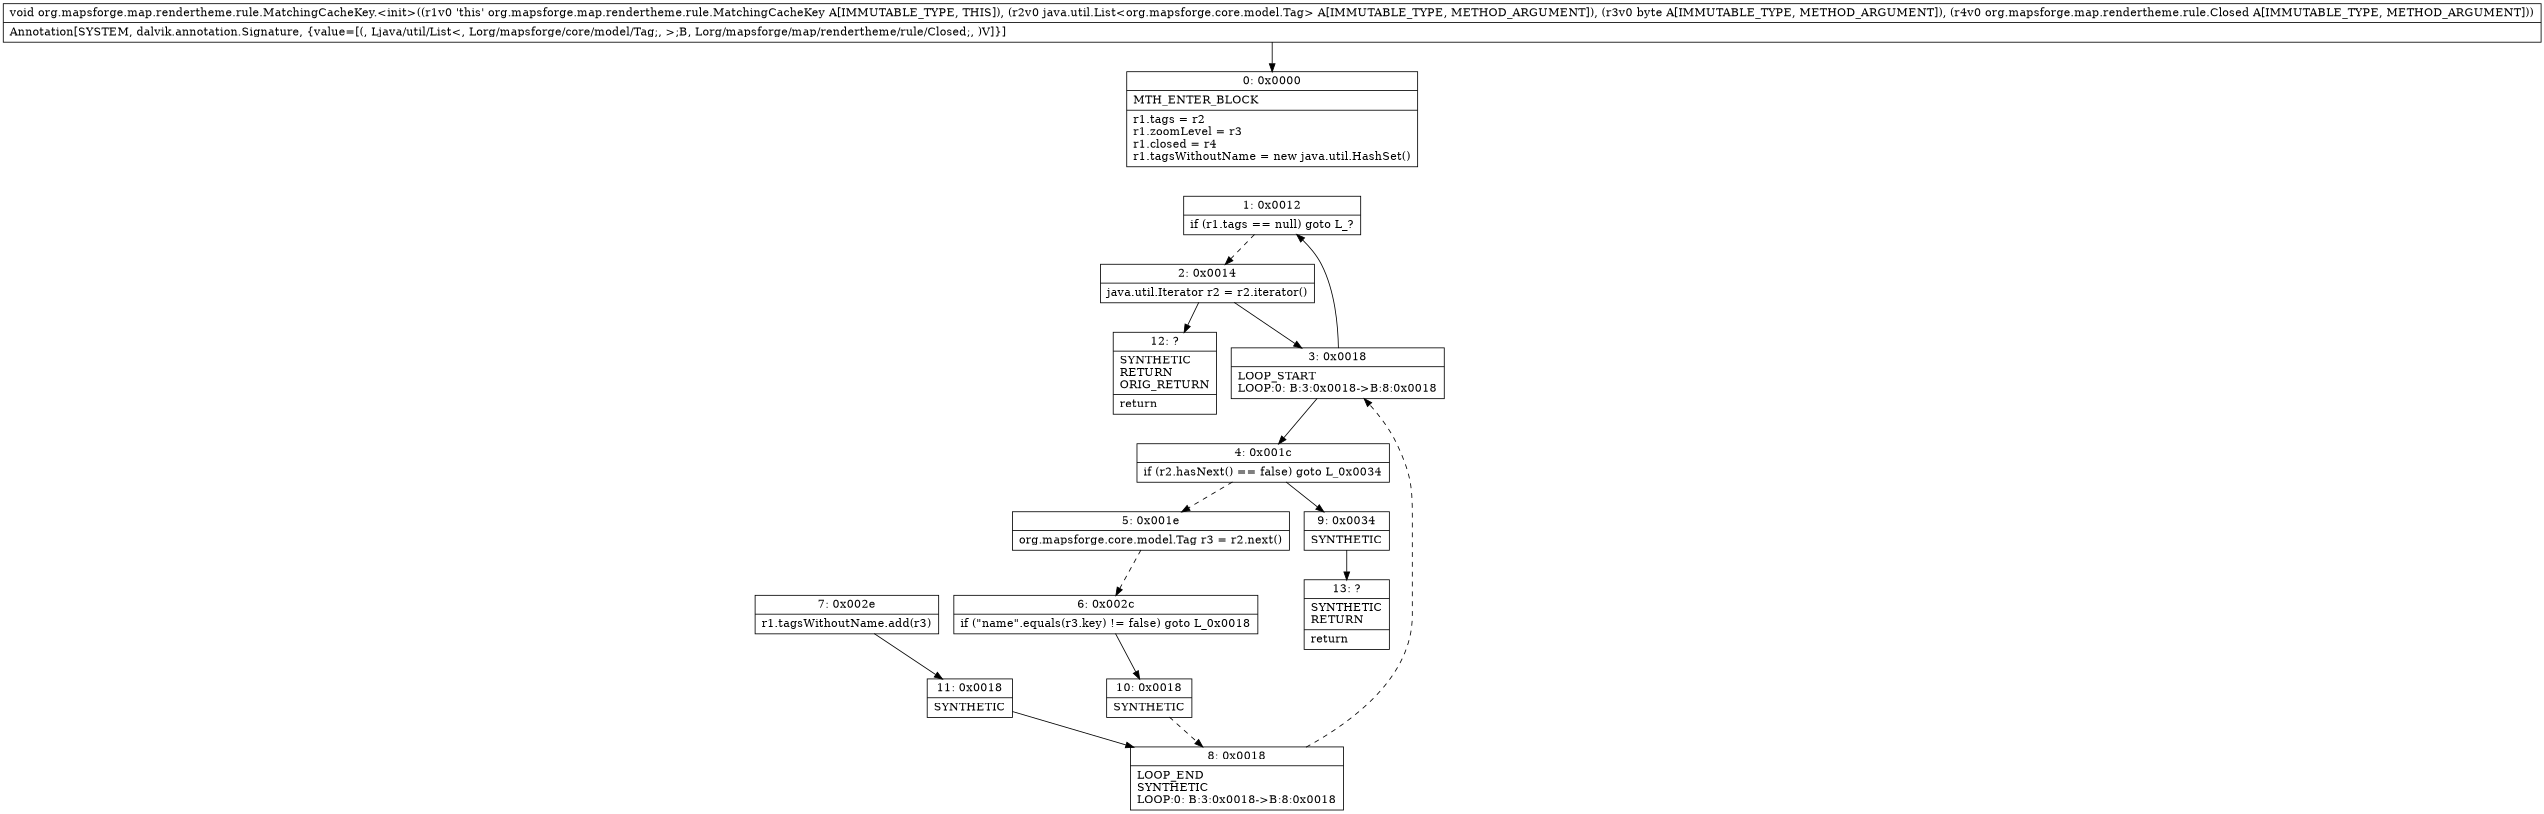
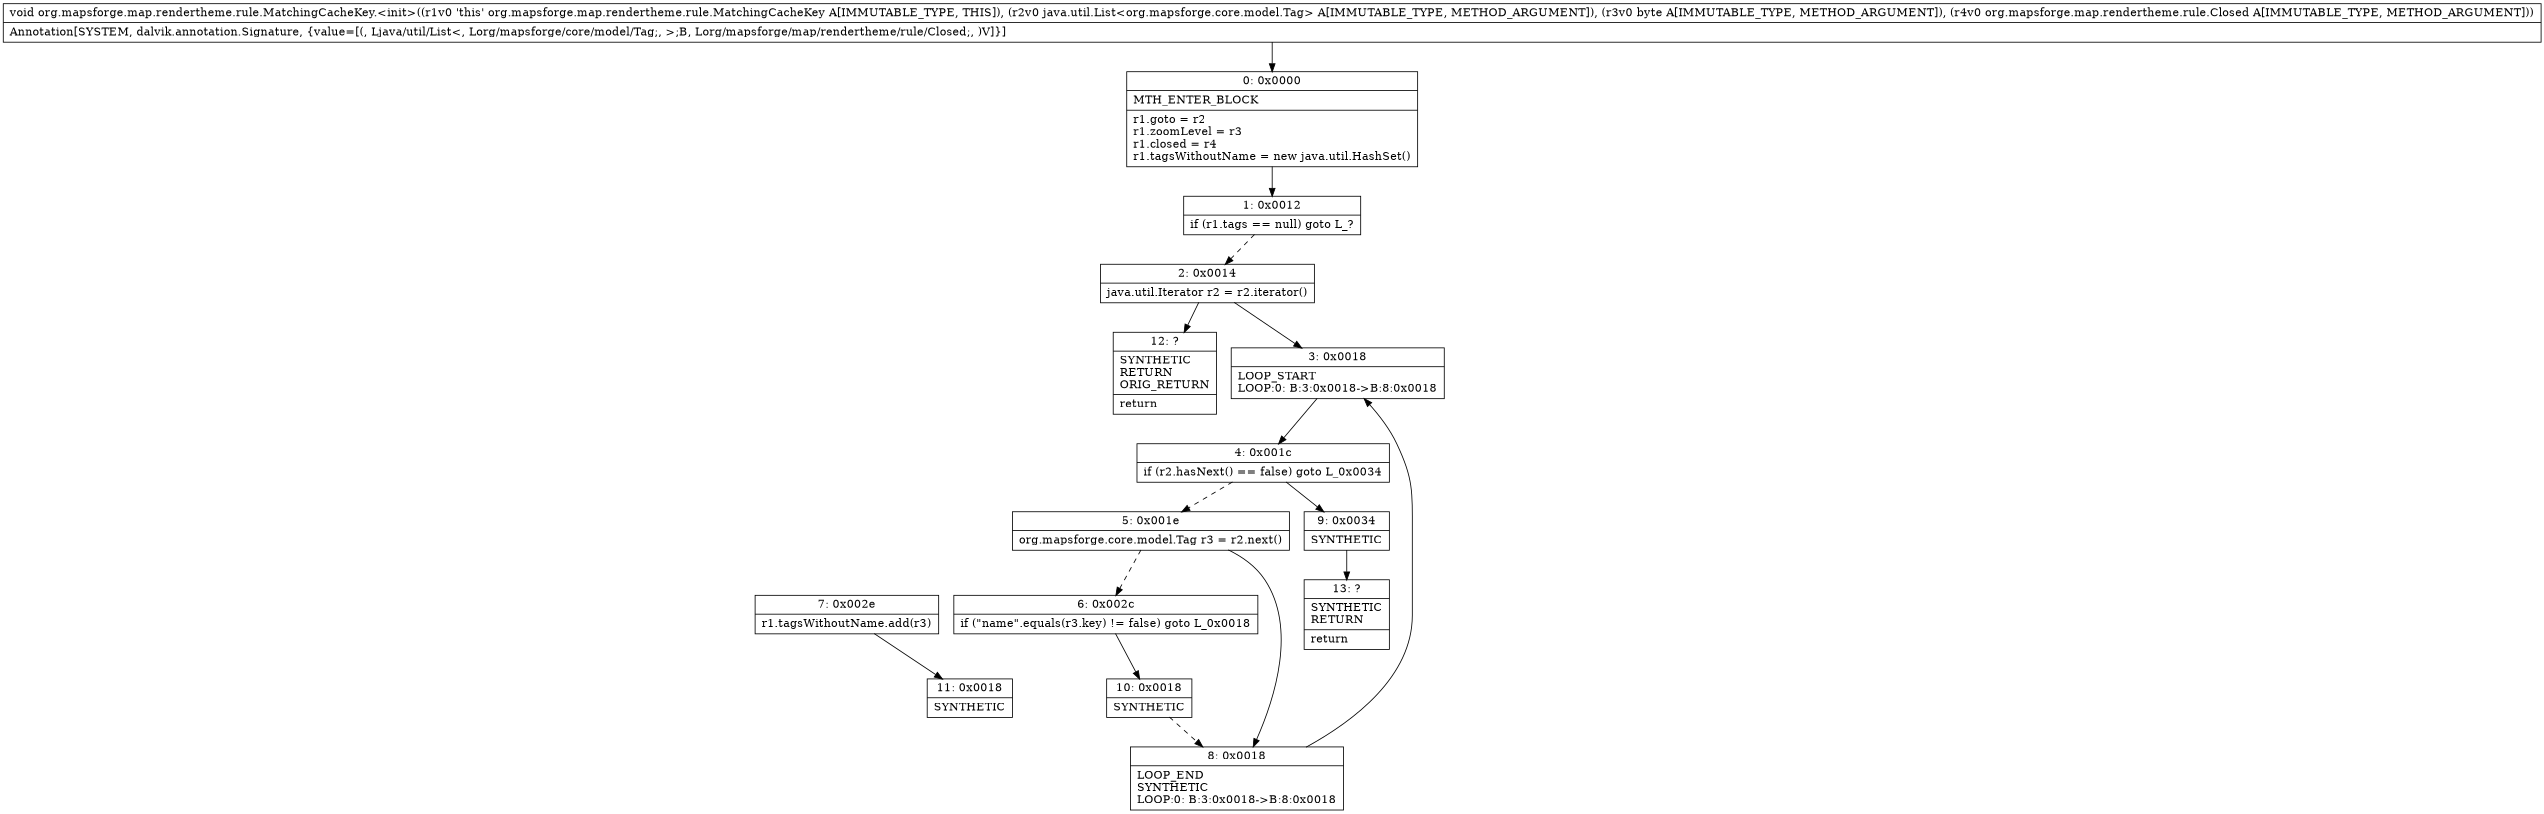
  digraph {
    node [shape=record]
-   n1 [label="{0\:\ 0x0000|MTH_ENTER_BLOCK\l|r1.tags = r2\lr1.zoomLevel = r3\lr1.closed = r4\lr1.tagsWithoutName = new java.util.HashSet()\l}"]
+   n1 [label="{0\:\ 0x0000|MTH_ENTER_BLOCK\l|r1.goto = r2\lr1.zoomLevel = r3\lr1.closed = r4\lr1.tagsWithoutName = new java.util.HashSet()\l}"]
    n2 [label="{1\:\ 0x0012|if (r1.tags == null) goto L_?\l}"]
    n3 [label="{2\:\ 0x0014|java.util.Iterator r2 = r2.iterator()\l}"]
    n4 [label="{12\:\ ?|SYNTHETIC\lRETURN\lORIG_RETURN\l|return\l}"]
    n5 [label="{3\:\ 0x0018|LOOP_START\lLOOP:0: B:3:0x0018\-\>B:8:0x0018\l}"]
    n6 [label="{4\:\ 0x001c|if (r2.hasNext() == false) goto L_0x0034\l}"]
    n7 [label="{5\:\ 0x001e|org.mapsforge.core.model.Tag r3 = r2.next()\l}"]
    n8 [label="{9\:\ 0x0034|SYNTHETIC\l}"]
    n9 [label="{6\:\ 0x002c|if (\"name\".equals(r3.key) != false) goto L_0x0018\l}"]
    n10 [label="{13\:\ ?|SYNTHETIC\lRETURN\l|return\l}"]
    n11 [label="{10\:\ 0x0018|SYNTHETIC\l}"]
    n12 [label="{7\:\ 0x002e|r1.tagsWithoutName.add(r3)\l}"]
    n13 [label="{11\:\ 0x0018|SYNTHETIC\l}"]
    n14 [label="{8\:\ 0x0018|LOOP_END\lSYNTHETIC\lLOOP:0: B:3:0x0018\-\>B:8:0x0018\l}"]
    n15 [label="{void org.mapsforge.map.rendertheme.rule.MatchingCacheKey.\<init\>((r1v0 'this' org.mapsforge.map.rendertheme.rule.MatchingCacheKey A[IMMUTABLE_TYPE, THIS]), (r2v0 java.util.List\<org.mapsforge.core.model.Tag\> A[IMMUTABLE_TYPE, METHOD_ARGUMENT]), (r3v0 byte A[IMMUTABLE_TYPE, METHOD_ARGUMENT]), (r4v0 org.mapsforge.map.rendertheme.rule.Closed A[IMMUTABLE_TYPE, METHOD_ARGUMENT]))  | Annotation[SYSTEM, dalvik.annotation.Signature, \{value=[(, Ljava\/util\/List\<, Lorg\/mapsforge\/core\/model\/Tag;, \>;B, Lorg\/mapsforge\/map\/rendertheme\/rule\/Closed;, )V]\}]\l}"]
-   n5 -> n2
+   n1 -> n2
    n2 -> n3 [style=dashed]
    n3 -> n4
    n3 -> n5
    n5 -> n6
    n6 -> n7 [style=dashed]
    n6 -> n8
    n7 -> n9 [style=dashed]
    n8 -> n10
    n9 -> n11
    n11 -> n14 [style=dashed]
    n12 -> n13
-   n13 -> n14
-   n14 -> n5 [style=dashed]
+   n7 -> n14
+   n14 -> n5
    n15 -> n1
  }
